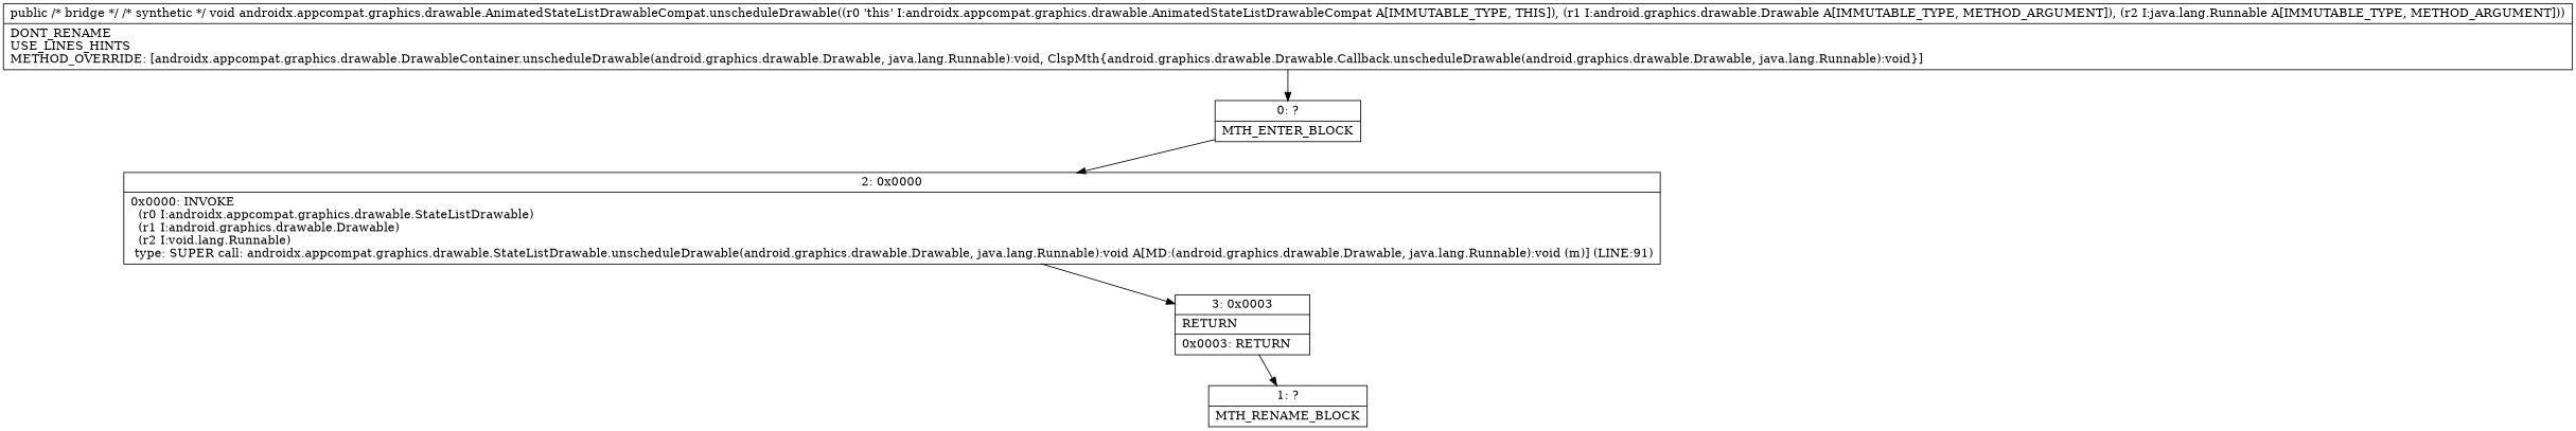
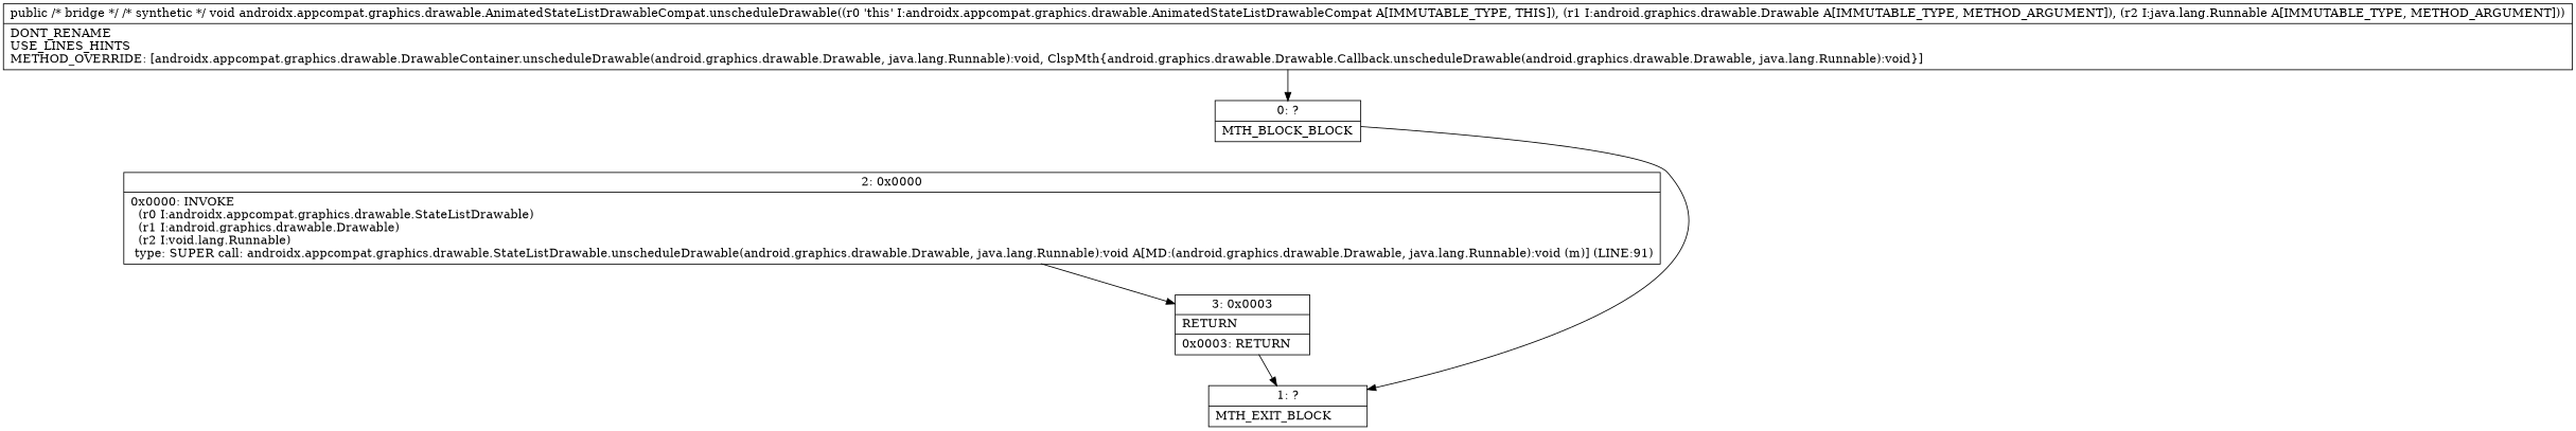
  digraph {
    node [shape=record]
-   n1 [label="{0\:\ ?|MTH_ENTER_BLOCK\l}"]
+   n1 [label="{0\:\ ?|MTH_BLOCK_BLOCK\l}"]
    n2 [label="{2\:\ 0x0000|0x0000: INVOKE  \l  (r0 I:androidx.appcompat.graphics.drawable.StateListDrawable)\l  (r1 I:android.graphics.drawable.Drawable)\l  (r2 I:void.lang.Runnable)\l type: SUPER call: androidx.appcompat.graphics.drawable.StateListDrawable.unscheduleDrawable(android.graphics.drawable.Drawable, java.lang.Runnable):void A[MD:(android.graphics.drawable.Drawable, java.lang.Runnable):void (m)] (LINE:91)\l}"]
    n3 [label="{3\:\ 0x0003|RETURN\l|0x0003: RETURN   \l}"]
-   n4 [label="{1\:\ ?|MTH_RENAME_BLOCK\l}"]
+   n4 [label="{1\:\ ?|MTH_EXIT_BLOCK\l}"]
    n5 [label="{public \/* bridge *\/ \/* synthetic *\/ void androidx.appcompat.graphics.drawable.AnimatedStateListDrawableCompat.unscheduleDrawable((r0 'this' I:androidx.appcompat.graphics.drawable.AnimatedStateListDrawableCompat A[IMMUTABLE_TYPE, THIS]), (r1 I:android.graphics.drawable.Drawable A[IMMUTABLE_TYPE, METHOD_ARGUMENT]), (r2 I:java.lang.Runnable A[IMMUTABLE_TYPE, METHOD_ARGUMENT]))  | DONT_RENAME\lUSE_LINES_HINTS\lMETHOD_OVERRIDE: [androidx.appcompat.graphics.drawable.DrawableContainer.unscheduleDrawable(android.graphics.drawable.Drawable, java.lang.Runnable):void, ClspMth\{android.graphics.drawable.Drawable.Callback.unscheduleDrawable(android.graphics.drawable.Drawable, java.lang.Runnable):void\}]\l}"]
-   n1 -> n2
+   n1 -> n4
    n2 -> n3
    n3 -> n4
    n5 -> n1
  }
